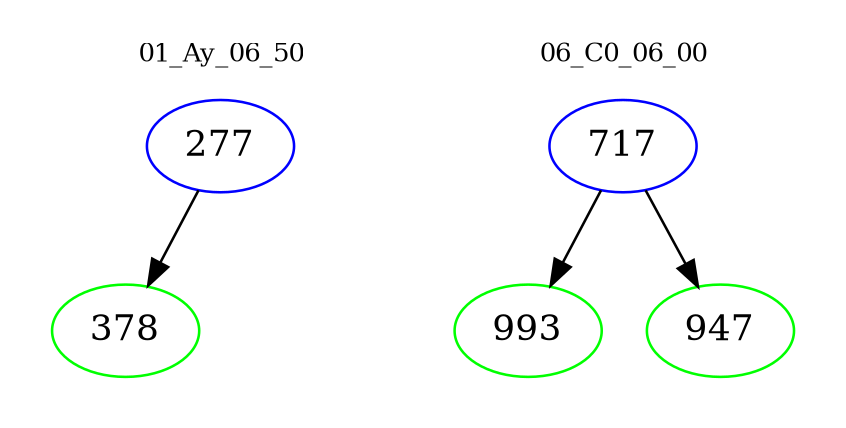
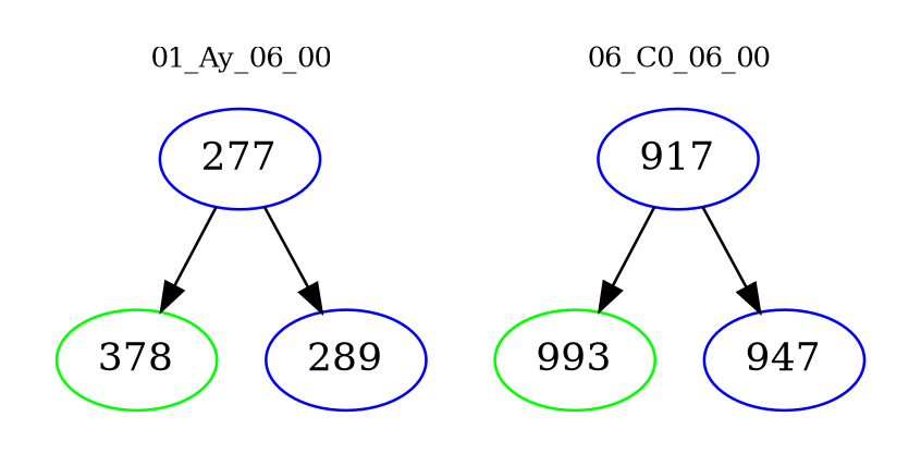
  digraph {
    node [color=blue]
    edge [color=black]
    n1 [label=277]
    n2 [color=green label=378]
-   n4 [label=717]
+   n3 [label=289]
+   n4 [label=917]
    n5 [color=green label=993]
-   n6 [color=green label=947]
+   n6 [label=947]
    subgraph cluster_1 {
      color=white
      fontsize=10
-     label="01_Ay_06_50"
+     label="01_Ay_06_00"
      n1
      n2
+     n3
    }
    subgraph cluster_2 {
      color=white
      fontsize=10
      label="06_C0_06_00"
      n4
      n5
      n6
    }
    n1 -> n2
+   n1 -> n3
    n4 -> n5
    n4 -> n6
  }
